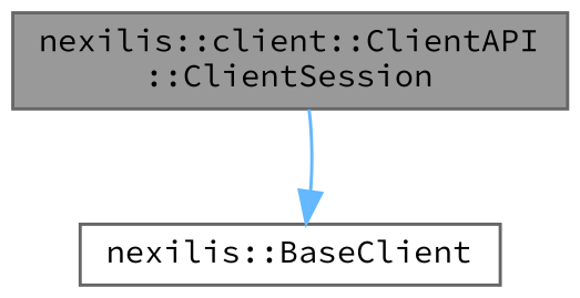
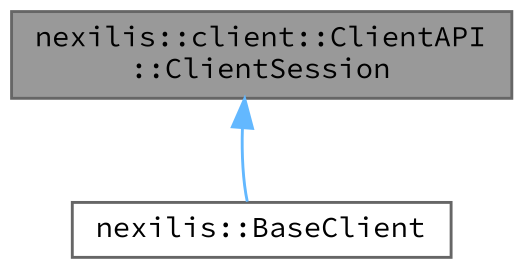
  digraph {
    fontname="Source Code Pro"
    node [color=gray40 fontname="Source Code Pro" fontsize=10 shape=box style=filled]
    n1 [fillcolor=grey60 fontcolor=black height=0.2 label="nexilis::client::ClientAPI\l::ClientSession" width=0.4]
    n2 [fillcolor=white height=0.2 label="nexilis::BaseClient" width=0.4]
-   n2 -> n1 [color=steelblue1 dir=back fontname="Source Code Pro" fontsize=10 labelfontname=Helvetica labelfontsize=10 style=solid]
+   n1 -> n2 [color=steelblue1 dir=back fontname="Source Code Pro" fontsize=10 labelfontname=Helvetica labelfontsize=10 style=solid]
  }
